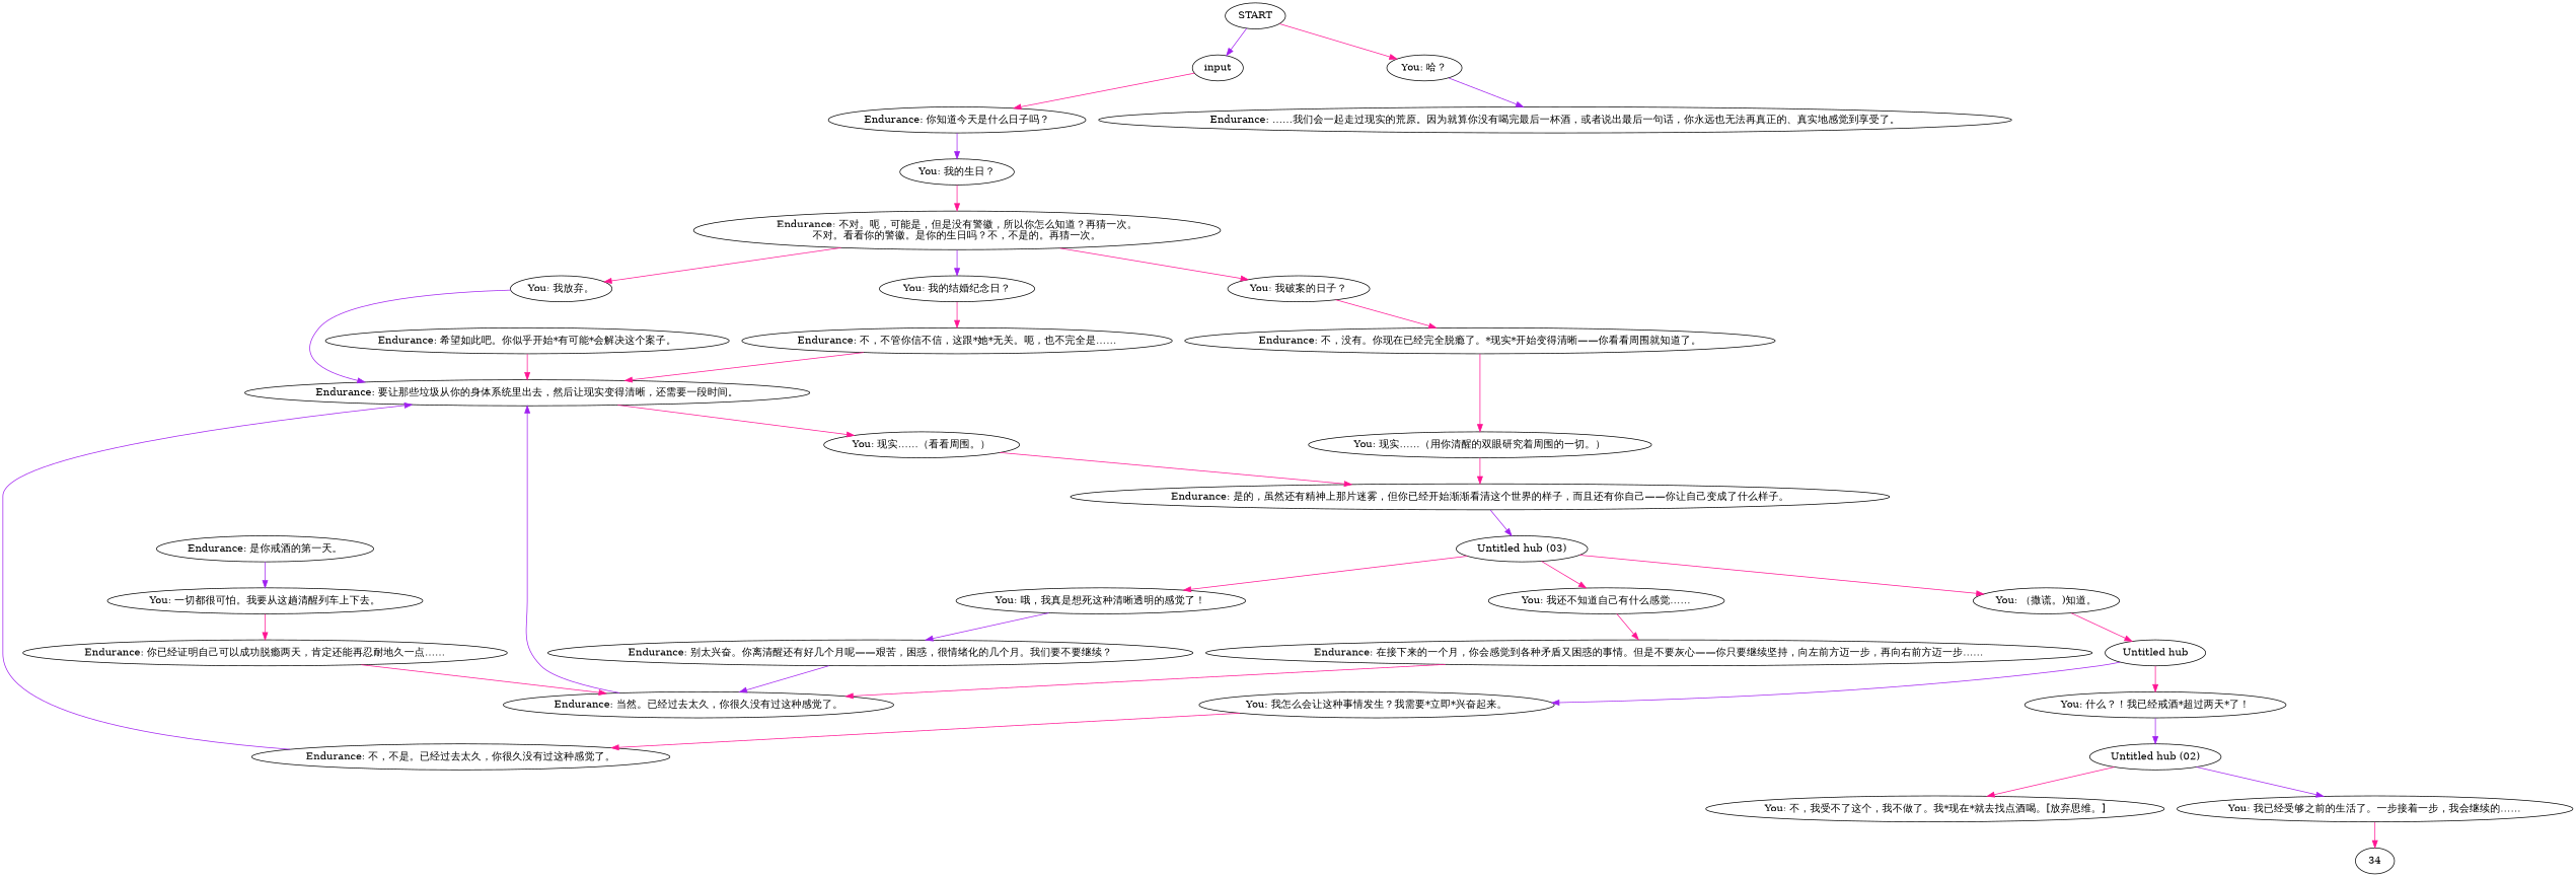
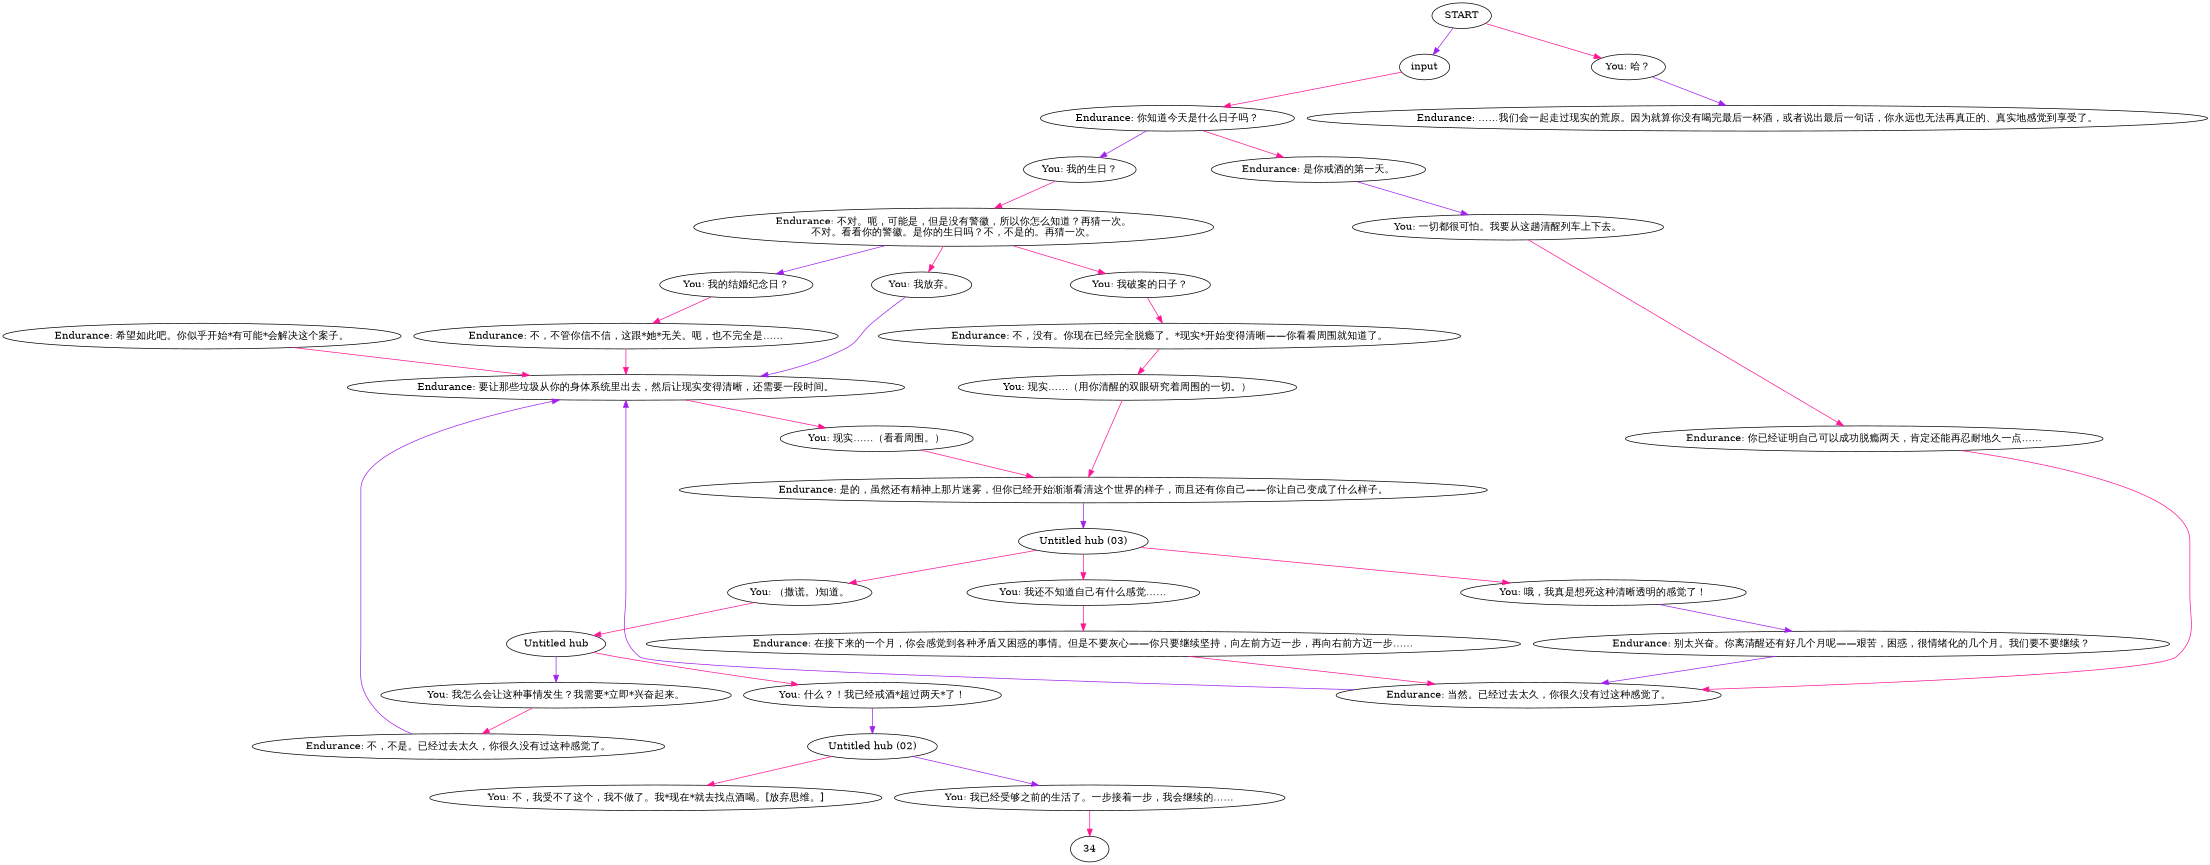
  digraph {
    edge [color=deeppink]
    n1 [label=START]
    n2 [label=input]
    n3 [label="You: 哈？"]
    n4 [label="Endurance: 你知道今天是什么日子吗？"]
    n5 [label="You: 我的生日？"]
    n6 [label="Endurance: 是你戒酒的第一天。"]
    n7 [label="You: 我的结婚纪念日？"]
    n8 [label="Endurance: 不，不管你信不信，这跟*她*无关。呃，也不完全是……"]
    n9 [label="Endurance: 要让那些垃圾从你的身体系统里出去，然后让现实变得清晰，还需要一段时间。"]
    n10 [label="You: 现实……（看看周围。）"]
    n11 [label="Endurance: 是的，虽然还有精神上那片迷雾，但你已经开始渐渐看清这个世界的样子，而且还有你自己——你让自己变成了什么样子。"]
    n12 [label="Untitled hub (03)"]
    n13 [label="You: 什么？！我已经戒酒*超过两天*了！"]
    n14 [label="Untitled hub (02)"]
    n15 [label="You: 不，我受不了这个，我不做了。我*现在*就去找点酒喝。[放弃思维。]"]
    n16 [label="You: 我已经受够之前的生活了。一步接着一步，我会继续的……"]
    n17 [label="You: 我还不知道自己有什么感觉……"]
    n18 [label="Endurance: 在接下来的一个月，你会感觉到各种矛盾又困惑的事情。但是不要灰心——你只要继续坚持，向左前方迈一步，再向右前方迈一步……"]
    n19 [label="Endurance: 当然。已经过去太久，你很久没有过这种感觉了。"]
    n20 [label="You: 我放弃。"]
    n21 [label="You: 哦，我真是想死这种清晰透明的感觉了！"]
    n22 [label="You: （撒谎。)知道。"]
    n23 [label="Endurance: 别太兴奋。你离清醒还有好几个月呢——艰苦，困惑，很情绪化的几个月。我们要不要继续？"]
    n24 [label="Endurance: ……我们会一起走过现实的荒原。因为就算你没有喝完最后一杯酒，或者说出最后一句话，你永远也无法再真正的、真实地感觉到享受了。"]
    n25 [label="Endurance: 不对。呃，可能是，但是没有警徽，所以你怎么知道？再猜一次。\n不对。看看你的警徽。是你的生日吗？不，不是的。再猜一次。"]
    n26 [label="You: 我破案的日子？"]
    n27 [label="Endurance: 不，没有。你现在已经完全脱瘾了。*现实*开始变得清晰——你看看周围就知道了。"]
    n28 [label="Endurance: 你已经证明自己可以成功脱瘾两天，肯定还能再忍耐地久一点……"]
    n29 [label="You: 一切都很可怕。我要从这趟清醒列车上下去。"]
    n30 [label="You: 现实……（用你清醒的双眼研究着周围的一切。）"]
    n31 [label="You: 我怎么会让这种事情发生？我需要*立即*兴奋起来。"]
    n32 [label="Endurance: 不，不是。已经过去太久，你很久没有过这种感觉了。"]
    n33 [label="Untitled hub"]
    34
    n35 [label="Endurance: 希望如此吧。你似乎开始*有可能*会解决这个案子。"]
    n1 -> n2 [color=purple]
    n1 -> n3
    n2 -> n4
    n3 -> n24 [color=purple]
    n4 -> n5 [color=purple]
+   n4 -> n6
    n5 -> n25
    n6 -> n29 [color=purple]
    n7 -> n8
    n8 -> n9
    n9 -> n10
    n10 -> n11
    n11 -> n12 [color=purple]
    n12 -> n17
    n12 -> n21
    n12 -> n22
    n13 -> n14 [color=purple]
    n14 -> n15
    n14 -> n16 [color=purple]
    n16 -> 34
    n17 -> n18
    n18 -> n19
    n19 -> n9 [color=purple]
    n20 -> n9 [color=purple]
    n21 -> n23 [color=purple]
    n22 -> n33
    n23 -> n19 [color=purple]
    n25 -> n7 [color=purple]
    n25 -> n20
    n25 -> n26
    n26 -> n27
    n27 -> n30
    n28 -> n19
    n29 -> n28
    n30 -> n11
    n31 -> n32
    n32 -> n9 [color=purple]
    n33 -> n13
    n33 -> n31 [color=purple]
    n35 -> n9
  }
